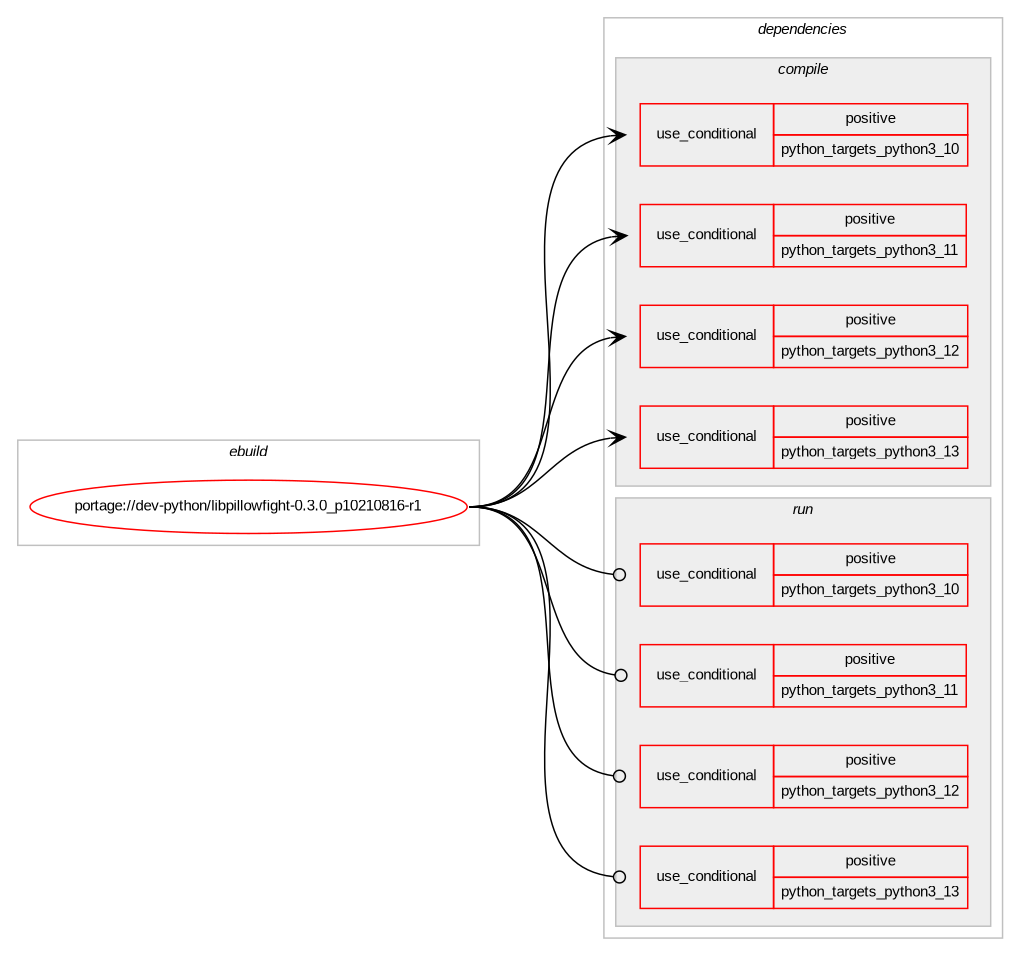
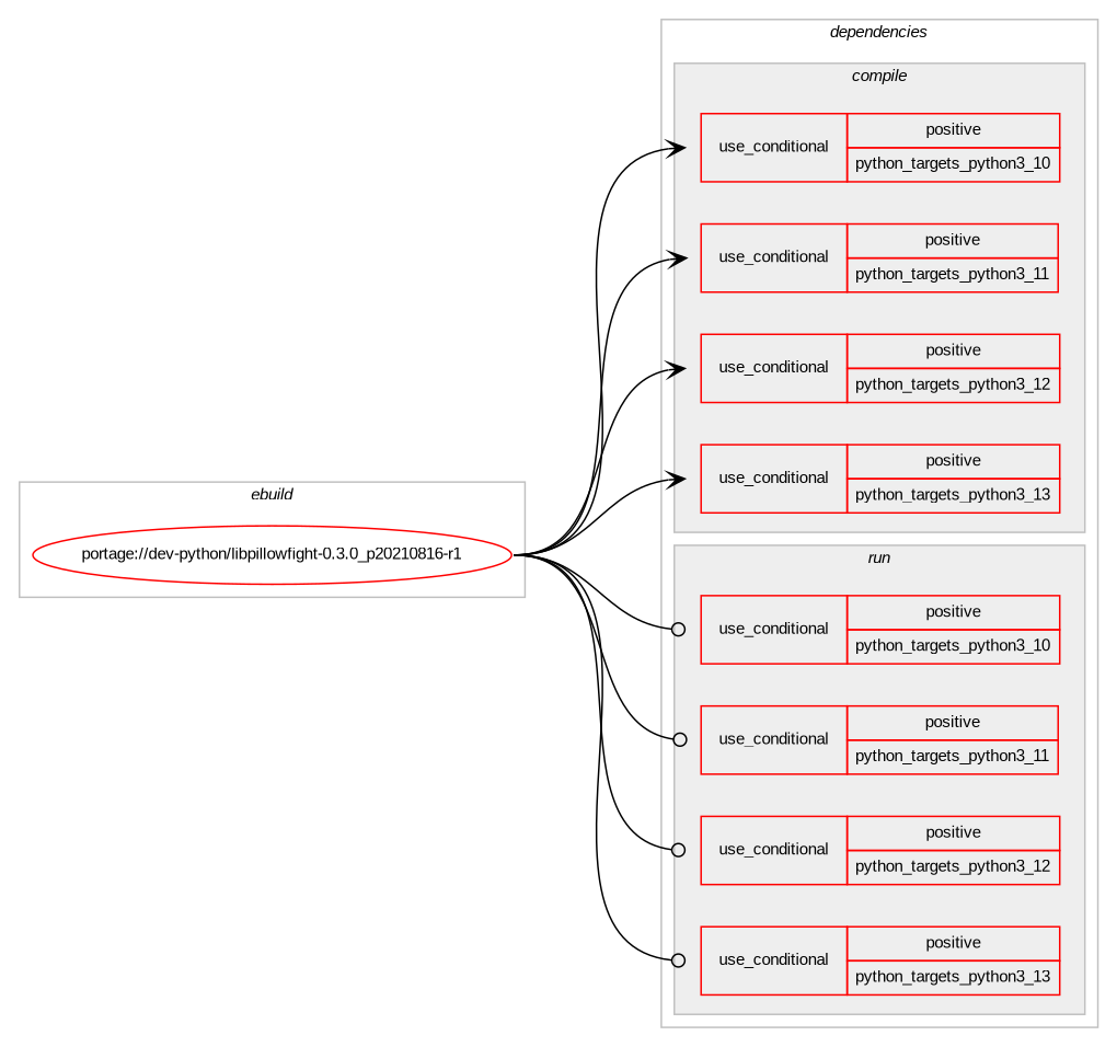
  digraph {
    compound=true
    concentrate=true
    fontname="Liberation Sans"
    fontsize=10
    newrank=true
    rankdir=LR
    ranksep=1.5
    node [color=red fontname="Liberation Sans" fontsize=10 shape=none]
    edge [arrowhead=vee headport=w style=solid tailport=e weight=20 fontname="Liberation Sans"]
-   n1 [label="portage://dev-python/libpillowfight-0.3.0_p10210816-r1" width=4 shape=""]
+   n1 [label="portage://dev-python/libpillowfight-0.3.0_p20210816-r1" width=4 shape=""]
    n2 [label=<<TABLE BORDER="0" CELLBORDER="1" CELLSPACING="0" CELLPADDING="4"><TR><TD ROWSPAN="3" CELLPADDING="10">use_conditional</TD></TR><TR><TD>positive</TD></TR><TR><TD>python_targets_python3_10</TD></TR></TABLE>>]
    n3 [label=<<TABLE BORDER="0" CELLBORDER="1" CELLSPACING="0" CELLPADDING="4"><TR><TD ROWSPAN="3" CELLPADDING="10">use_conditional</TD></TR><TR><TD>positive</TD></TR><TR><TD>python_targets_python3_11</TD></TR></TABLE>>]
    n4 [label=<<TABLE BORDER="0" CELLBORDER="1" CELLSPACING="0" CELLPADDING="4"><TR><TD ROWSPAN="3" CELLPADDING="10">use_conditional</TD></TR><TR><TD>positive</TD></TR><TR><TD>python_targets_python3_12</TD></TR></TABLE>>]
    n5 [label=<<TABLE BORDER="0" CELLBORDER="1" CELLSPACING="0" CELLPADDING="4"><TR><TD ROWSPAN="3" CELLPADDING="10">use_conditional</TD></TR><TR><TD>positive</TD></TR><TR><TD>python_targets_python3_13</TD></TR></TABLE>>]
    n6 [label=<<TABLE BORDER="0" CELLBORDER="1" CELLSPACING="0" CELLPADDING="4"><TR><TD ROWSPAN="3" CELLPADDING="10">use_conditional</TD></TR><TR><TD>positive</TD></TR><TR><TD>python_targets_python3_10</TD></TR></TABLE>>]
    n7 [label=<<TABLE BORDER="0" CELLBORDER="1" CELLSPACING="0" CELLPADDING="4"><TR><TD ROWSPAN="3" CELLPADDING="10">use_conditional</TD></TR><TR><TD>positive</TD></TR><TR><TD>python_targets_python3_11</TD></TR></TABLE>>]
    n8 [label=<<TABLE BORDER="0" CELLBORDER="1" CELLSPACING="0" CELLPADDING="4"><TR><TD ROWSPAN="3" CELLPADDING="10">use_conditional</TD></TR><TR><TD>positive</TD></TR><TR><TD>python_targets_python3_12</TD></TR></TABLE>>]
    n9 [label=<<TABLE BORDER="0" CELLBORDER="1" CELLSPACING="0" CELLPADDING="4"><TR><TD ROWSPAN="3" CELLPADDING="10">use_conditional</TD></TR><TR><TD>positive</TD></TR><TR><TD>python_targets_python3_13</TD></TR></TABLE>>]
    subgraph cluster_1 {
      color=gray
      label=<<i>ebuild</i>>
      rank=same
      n1
    }
    subgraph cluster_2 {
      color=gray
      label=<<i>dependencies</i>>
      subgraph cluster_3 {
        color=gray
        fillcolor="#eeeeee"
        label=<<i>compile</i>>
        style=filled
        subgraph sub_4 {
          color=gray
          fillcolor="#eeeeee"
          label=<<i>compile</i>>
          style=filled
          n2
        }
        subgraph sub_5 {
          color=gray
          fillcolor="#eeeeee"
          label=<<i>compile</i>>
          style=filled
          n3
        }
        subgraph sub_6 {
          color=gray
          fillcolor="#eeeeee"
          label=<<i>compile</i>>
          style=filled
          n4
        }
        subgraph sub_7 {
          color=gray
          fillcolor="#eeeeee"
          label=<<i>compile</i>>
          style=filled
          n5
        }
      }
      subgraph cluster_8 {
        color=gray
        fillcolor="#eeeeee"
        label=<<i>compile and run</i>>
        style=filled
      }
      subgraph cluster_9 {
        color=gray
        fillcolor="#eeeeee"
        label=<<i>run</i>>
        style=filled
        subgraph sub_10 {
          color=gray
          fillcolor="#eeeeee"
          label=<<i>run</i>>
          style=filled
          n6
        }
        subgraph sub_11 {
          color=gray
          fillcolor="#eeeeee"
          label=<<i>run</i>>
          style=filled
          n7
        }
        subgraph sub_12 {
          color=gray
          fillcolor="#eeeeee"
          label=<<i>run</i>>
          style=filled
          n8
        }
        subgraph sub_13 {
          color=gray
          fillcolor="#eeeeee"
          label=<<i>run</i>>
          style=filled
          n9
        }
      }
    }
    subgraph cluster_14 {
      color=gray
      label=<<i>candidates</i>>
      rank=same
    }
    n1 -> n2
    n1 -> n3
    n1 -> n4
    n1 -> n5
    n1 -> n6 [arrowhead=odot]
    n1 -> n7 [arrowhead=odot]
    n1 -> n8 [arrowhead=odot]
    n1 -> n9 [arrowhead=odot]
  }
